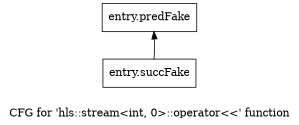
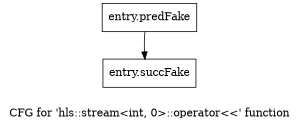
  digraph {
    label="CFG for 'hls::stream\<int, 0\>::operator\<\<' function"
    node [shape=record]
    n1 [label="{entry.predFake}"]
    n2 [filename="/tools/Xilinx/Vitis_HLS/2022.1/include/hls_stream_thread_unsafe.h" label="{entry.succFake}" linenumber=334]
-   n2 -> n1 [execusionnum=50 filename="/tools/Xilinx/Vitis_HLS/2022.1/include/hls_stream_thread_unsafe.h"]
+   n1 -> n2 [execusionnum=50 filename="/tools/Xilinx/Vitis_HLS/2022.1/include/hls_stream_thread_unsafe.h"]
  }
